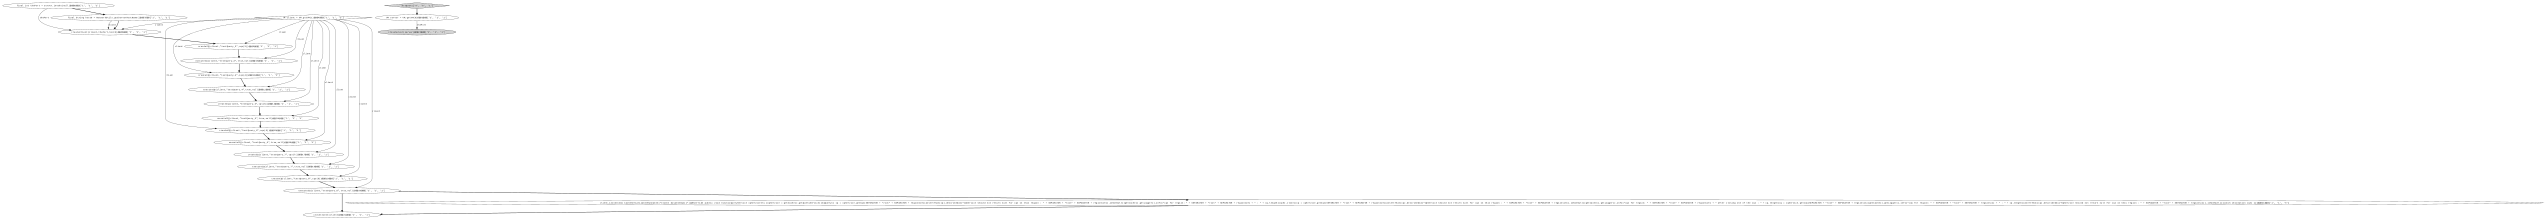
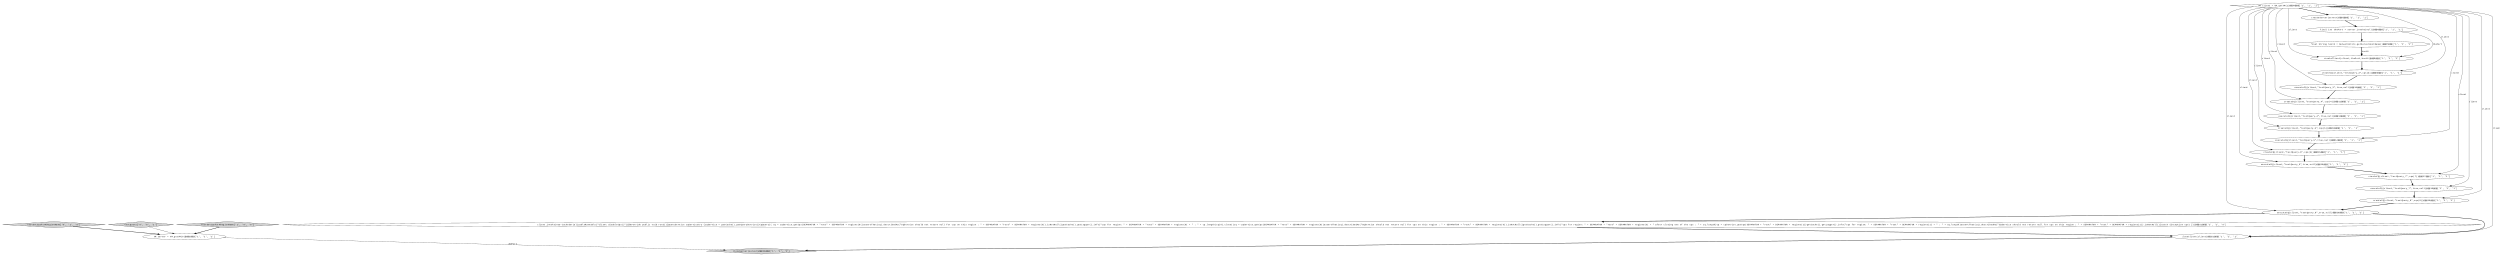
  digraph {
    fontname="Liberation Mono"
    node [fillcolor=white fontname="Liberation Mono" shape=ellipse style=filled]
    edge [fontname="Liberation Mono" style=bold]
    n1 [label="createClient(client,thePort,host0)@@@8@@@['1', '1', '1']"]
    n2 [label="createCQ(client,\"testQuery_3\",cqs(3()@@@9@@@['1', '1', '1']"]
    n3 [label="executeCQ(client,\"testQuery_3\",true,null)@@@10@@@['1', '1', '1']"]
    n4 [label="executeCQ(client,\"testQuery_6\",true,null)@@@16@@@['1', '1', '1']"]
    n5 [label="createCQ(client,\"testQuery_7\",cqs(7()@@@17@@@['1', '1', '1']"]
    n6 [label="executeCQ(client,\"testQuery_7\",true,null)@@@18@@@['1', '1', '1']"]
    n7 [label="createCQ(client,\"testQuery_8\",cqs(8()@@@19@@@['1', '1', '1']"]
    n8 [label="executeCQ(client,\"testQuery_8\",true,null)@@@20@@@['1', '1', '1']"]
    n9 [label="executeCQ(client,\"testQuery_4\",true,null)@@@12@@@['1', '1', '1']"]
    n10 [label="createCQ(client,\"testQuery_5\",cqs(5()@@@13@@@['1', '1', '1']"]
    n11 [label="executeCQ(client,\"testQuery_5\",true,null)@@@14@@@['1', '1', '1']"]
    n12 [label="createCQ(client,\"testQuery_6\",cqs(6()@@@15@@@['1', '1', '1']"]
    n13 [label="closeClient(client)@@@21@@@['1', '1', '1']"]
    n14 [label="client.invoke(new CacheSerializableRunnable(\"Client disableCQs()\"){@Override public void run2(){QueryService cqServicetry {cqService = getCache().getQueryService()CqQuery(( cq = cqService.getCqs(SEPARATOR + \"root\" + SEPARATOR + regions(0()assertThat(cq).describedAs(\"CQService should not return null for cqs on this region : \" + SEPARATOR + \"root\" + SEPARATOR + regions(0().isNotNull()getCache().getLogger().info(\"cqs for region: \" + SEPARATOR + \"root\" + SEPARATOR + regions(0( + \" : \" + cq.length)cq(0(.close()cq = cqService.getCqs(SEPARATOR + \"root\" + SEPARATOR + regions(0()assertThat(cq).describedAs(\"CQService should not return null for cqs on this region : \" + SEPARATOR + \"root\" + SEPARATOR + regions(0().isNotNull()getCache().getLogger().info(\"cqs for region: \" + SEPARATOR + \"root\" + SEPARATOR + regions(0( + \" after closing one of the cqs : \" + cq.length)cq = cqService.getCqs(SEPARATOR + \"root\" + SEPARATOR + regions(1()getCache().getLogger().info(\"cqs for region: \" + SEPARATOR + \"root\" + SEPARATOR + regions(1( + \" : \" + cq.length)assertThat(cq).describedAs(\"CQService should not return null for cqs on this region : \" + SEPARATOR + \"root\" + SEPARATOR + regions(1().isNotNull()}catch (Exception cqe) }})@@@21@@@['1', '1', '0']"]
    n15 [label="VM client = VM.getVM(1)@@@4@@@['1', '1', '1']" shape=diamond]
    n16 [label="createCQ(client,\"testQuery_4\",cqs(4()@@@11@@@['1', '1', '1']"]
-   n18 [fillcolor=lightgray label="closeServer(server)@@@22@@@['1', '1', '1']"]
+   n17 [label="createServer(server)@@@5@@@['1', '1', '1']"]
+   n18 [fillcolor=lightgray label="closeServer(server)@@@22@@@['1', '1', '1']" shape=diamond]
    n19 [label="final int thePort = server.invoke(null)@@@6@@@['1', '1', '1']"]
    n20 [label="final String host0 = NetworkUtils.getServerHostName()@@@7@@@['1', '1', '1']"]
+   n21 [fillcolor=lightgray label="testGetCQsForARegionName['0', '1', '0']" shape=diamond]
    n22 [label="VM server = VM.getVM(0)@@@3@@@['1', '1', '1']"]
    n23 [fillcolor=lightgray label="testQuery['0', '0', '1']" shape=diamond]
+   n24 [fillcolor=lightgray label="testGetCQsForARegionName['1', '0', '0']" shape=diamond]
    n1 -> n2
    n2 -> n3
    n3 -> n16
    n4 -> n5
    n5 -> n6
    n6 -> n7
    n7 -> n8
    n8 -> n13
    n8 -> n14
    n9 -> n10
    n10 -> n11
    n11 -> n12
    n12 -> n4
+   n13 -> n18
    n14 -> n13
    n15 -> n1 [label=client style=solid]
    n15 -> n2 [label=client style=solid]
    n15 -> n3 [label=client style=solid]
    n15 -> n4 [label=client style=solid]
    n15 -> n5 [label=client style=solid]
    n15 -> n6 [label=client style=solid]
    n15 -> n7 [label=client style=solid]
    n15 -> n8 [label=client style=solid]
    n15 -> n9 [label=client style=solid]
    n15 -> n10 [label=client style=solid]
    n15 -> n11 [label=client style=solid]
    n15 -> n12 [label=client style=solid]
+   n15 -> n13 [label=client style=solid]
    n15 -> n16 [label=client style=solid]
+   n15 -> n17
    n16 -> n9
+   n17 -> n19
    n19 -> n1 [label=thePort style=solid]
    n19 -> n20
    n20 -> n1
    n20 -> n1 [label=host0 style=solid]
+   n21 -> n22
    n22 -> n18 [label=thePort style=solid]
-   n23 -> n22
+   n23 -> n22 [style=solid]
+   n24 -> n22
  }
